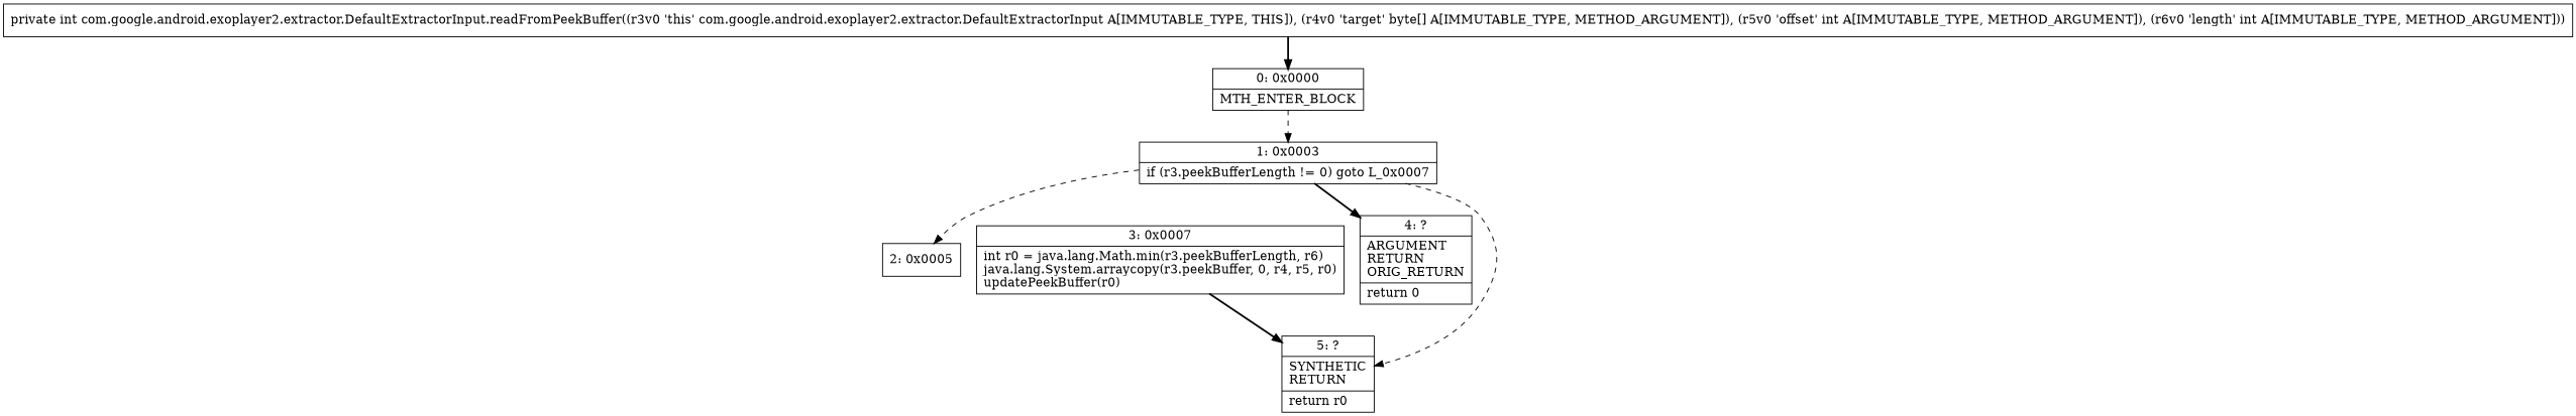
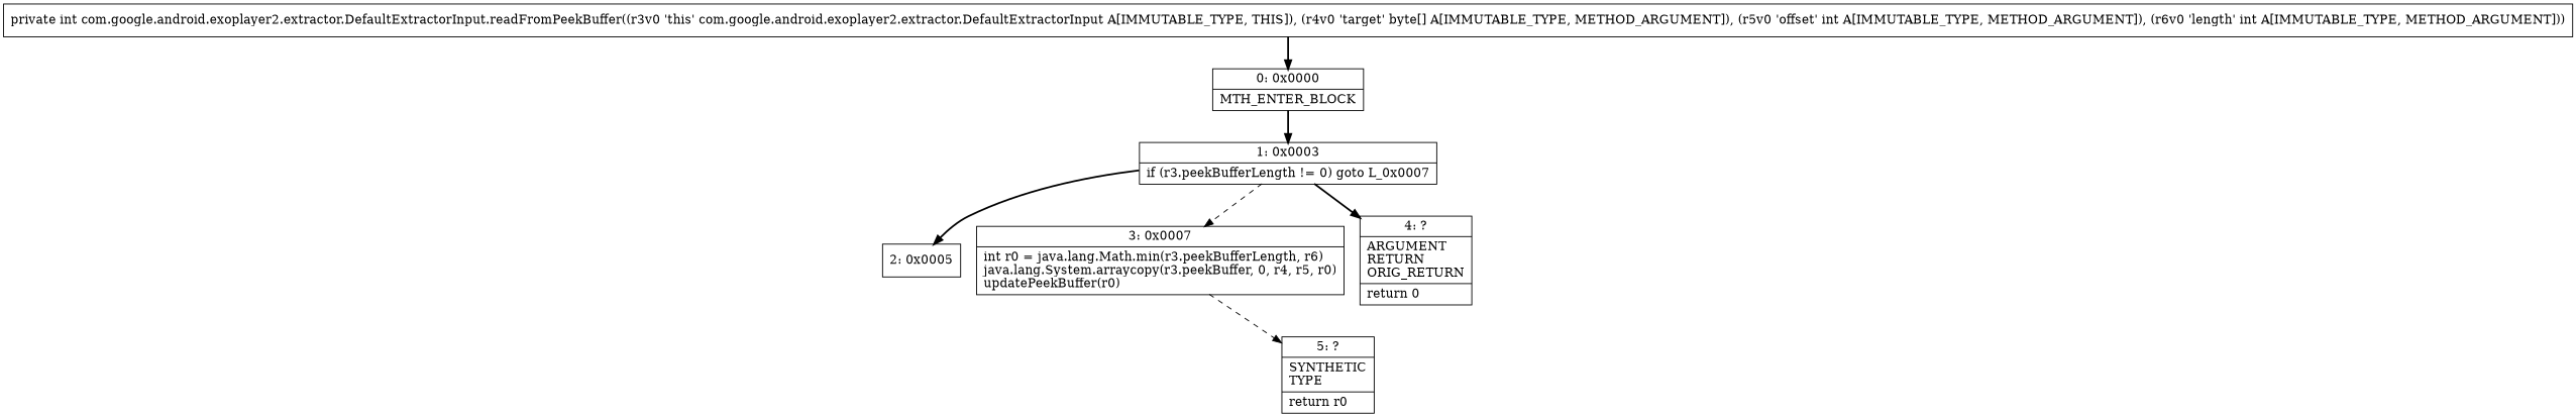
  digraph {
    node [shape=record]
    edge [style=dashed]
    n1 [label="{0\:\ 0x0000|MTH_ENTER_BLOCK\l}"]
    n2 [label="{1\:\ 0x0003|if (r3.peekBufferLength != 0) goto L_0x0007\l}"]
    n3 [label="{2\:\ 0x0005}"]
    n4 [label="{3\:\ 0x0007|int r0 = java.lang.Math.min(r3.peekBufferLength, r6)\ljava.lang.System.arraycopy(r3.peekBuffer, 0, r4, r5, r0)\lupdatePeekBuffer(r0)\l}"]
    n5 [label="{4\:\ ?|ARGUMENT\lRETURN\lORIG_RETURN\l|return 0\l}"]
-   n6 [label="{5\:\ ?|SYNTHETIC\lRETURN\l|return r0\l}"]
+   n6 [label="{5\:\ ?|SYNTHETIC\lTYPE\l|return r0\l}"]
    n7 [label="{private int com.google.android.exoplayer2.extractor.DefaultExtractorInput.readFromPeekBuffer((r3v0 'this' com.google.android.exoplayer2.extractor.DefaultExtractorInput A[IMMUTABLE_TYPE, THIS]), (r4v0 'target' byte[] A[IMMUTABLE_TYPE, METHOD_ARGUMENT]), (r5v0 'offset' int A[IMMUTABLE_TYPE, METHOD_ARGUMENT]), (r6v0 'length' int A[IMMUTABLE_TYPE, METHOD_ARGUMENT])) }"]
-   n1 -> n2
-   n2 -> n3
-   n2 -> n6
+   n1 -> n2 [style=bold]
+   n2 -> n3 [style=bold]
+   n2 -> n4
    n2 -> n5 [style=bold]
-   n4 -> n6 [style=bold]
+   n4 -> n6
    n7 -> n1 [style=bold]
  }
